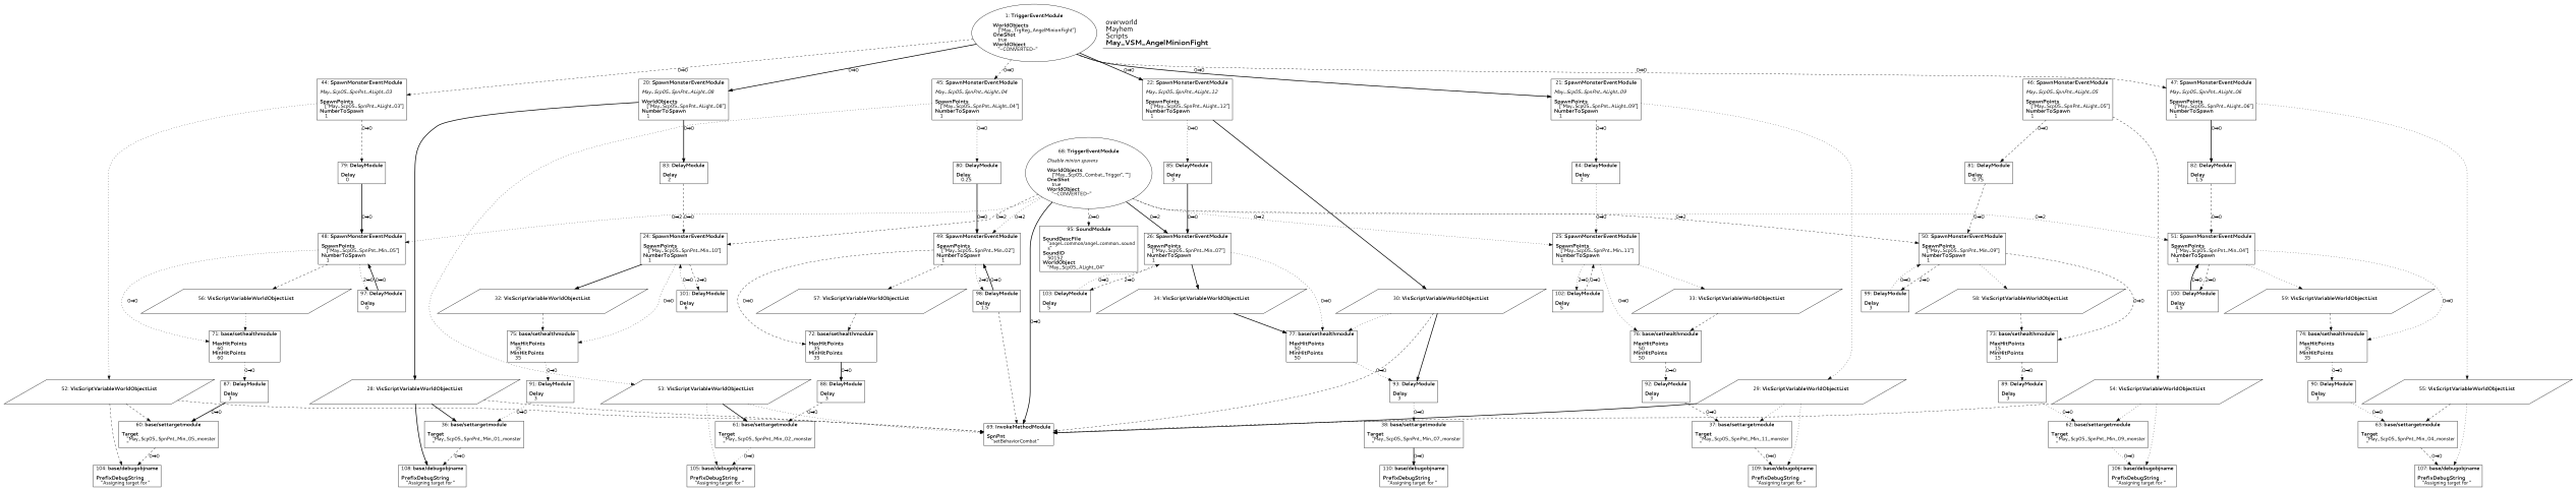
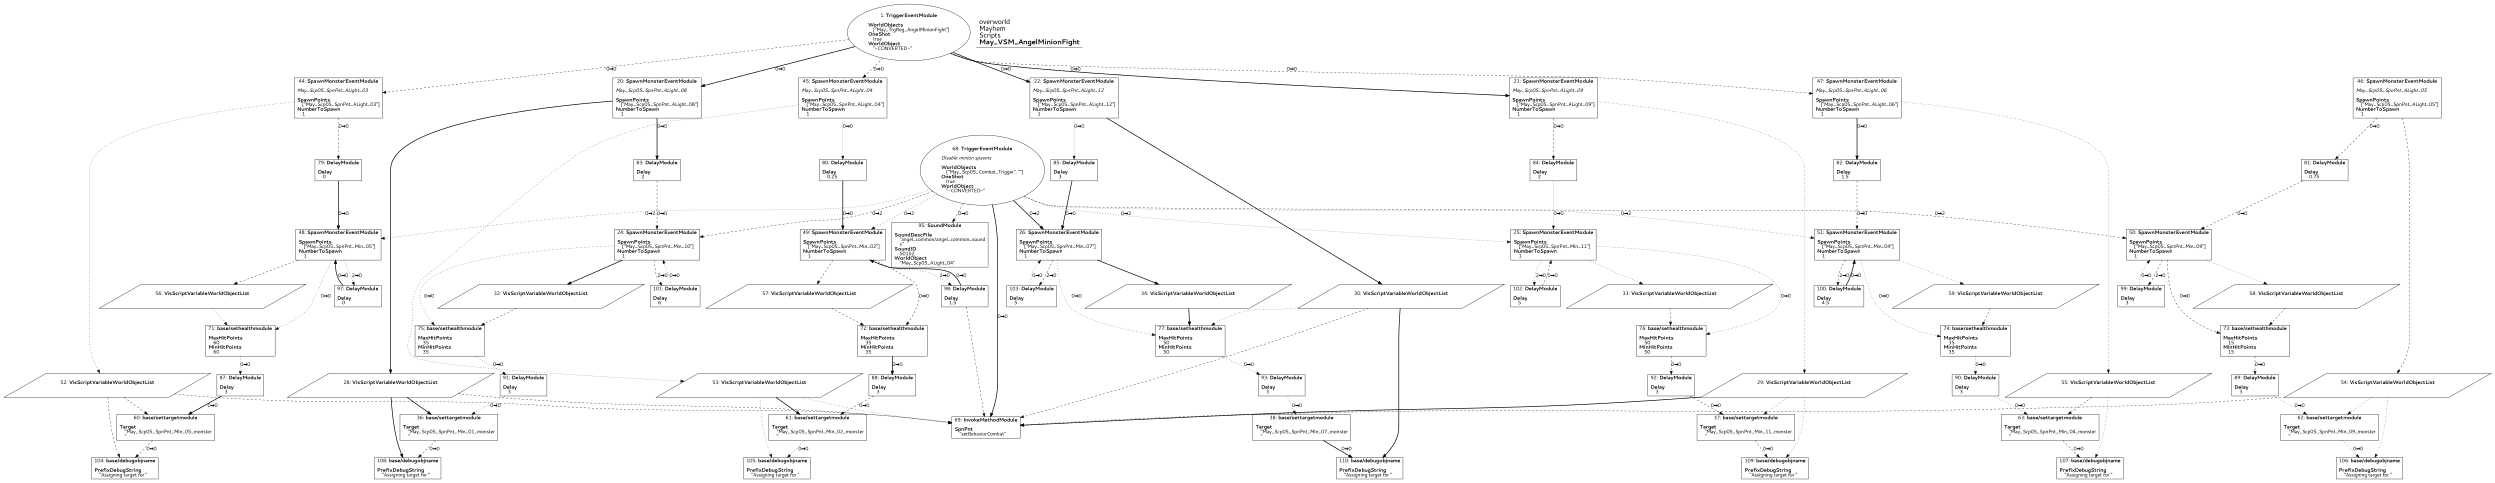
  digraph {
    fontname="Segoe UI"
    splines=spline
    node [fontname="Segoe UI" shape=box]
    edge [fontname="Segoe UI" style=dotted]
    n1 [label=<1: <b>TriggerEventModule</b><br/><br/><b>WorldObjects</b><br align="left"/>    [&quot;May_TrgReg_AngelMinionFight&quot;]<br align="left"/><b>OneShot</b><br align="left"/>    true<br align="left"/><b>WorldObject</b><br align="left"/>    &quot;-CONVERTED-&quot;<br align="left"/>> shape=oval]
    n2 [label=<44: <b>SpawnMonsterEventModule</b><br/><br/><i>May_Scp05_SpnPnt_ALight_03<br align="left"/></i><br align="left"/><b>SpawnPoints</b><br align="left"/>    [&quot;May_Scp05_SpnPnt_ALight_03&quot;]<br align="left"/><b>NumberToSpawn</b><br align="left"/>    1<br align="left"/>>]
    n3 [label=<45: <b>SpawnMonsterEventModule</b><br/><br/><i>May_Scp05_SpnPnt_ALight_04<br align="left"/></i><br align="left"/><b>SpawnPoints</b><br align="left"/>    [&quot;May_Scp05_SpnPnt_ALight_04&quot;]<br align="left"/><b>NumberToSpawn</b><br align="left"/>    1<br align="left"/>>]
    n4 [label=<47: <b>SpawnMonsterEventModule</b><br/><br/><i>May_Scp05_SpnPnt_ALight_06<br align="left"/></i><br align="left"/><b>SpawnPoints</b><br align="left"/>    [&quot;May_Scp05_SpnPnt_ALight_06&quot;]<br align="left"/><b>NumberToSpawn</b><br align="left"/>    1<br align="left"/>>]
-   n5 [label=<20: <b>SpawnMonsterEventModule</b><br/><br/><i>May_Scp05_SpnPnt_ALight_08<br align="left"/></i><br align="left"/><b>WorldObjects</b><br align="left"/>    [&quot;May_Scp05_SpnPnt_ALight_08&quot;]<br align="left"/><b>NumberToSpawn</b><br align="left"/>    1<br align="left"/>>]
+   n5 [label=<20: <b>SpawnMonsterEventModule</b><br/><br/><i>May_Scp05_SpnPnt_ALight_08<br align="left"/></i><br align="left"/><b>SpawnPoints</b><br align="left"/>    [&quot;May_Scp05_SpnPnt_ALight_08&quot;]<br align="left"/><b>NumberToSpawn</b><br align="left"/>    1<br align="left"/>>]
    n6 [label=<21: <b>SpawnMonsterEventModule</b><br/><br/><i>May_Scp05_SpnPnt_ALight_09<br align="left"/></i><br align="left"/><b>SpawnPoints</b><br align="left"/>    [&quot;May_Scp05_SpnPnt_ALight_09&quot;]<br align="left"/><b>NumberToSpawn</b><br align="left"/>    1<br align="left"/>>]
    n7 [label=<22: <b>SpawnMonsterEventModule</b><br/><br/><i>May_Scp05_SpnPnt_ALight_12<br align="left"/></i><br align="left"/><b>SpawnPoints</b><br align="left"/>    [&quot;May_Scp05_SpnPnt_ALight_12&quot;]<br align="left"/><b>NumberToSpawn</b><br align="left"/>    1<br align="left"/>>]
    n8 [label=<79: <b>DelayModule</b><br/><br/><b>Delay</b><br align="left"/>    0<br align="left"/>>]
    n9 [label=<52: <b>VisScriptVariableWorldObjectList</b><br/><br/>> shape=parallelogram]
    n10 [label=<80: <b>DelayModule</b><br/><br/><b>Delay</b><br align="left"/>    0.25<br align="left"/>>]
    n11 [label=<53: <b>VisScriptVariableWorldObjectList</b><br/><br/>> shape=parallelogram]
    n12 [label=<82: <b>DelayModule</b><br/><br/><b>Delay</b><br align="left"/>    1.5<br align="left"/>>]
    n13 [label=<55: <b>VisScriptVariableWorldObjectList</b><br/><br/>> shape=parallelogram]
    n14 [label=<83: <b>DelayModule</b><br/><br/><b>Delay</b><br align="left"/>    2<br align="left"/>>]
    n15 [label=<28: <b>VisScriptVariableWorldObjectList</b><br/><br/>> shape=parallelogram]
    n16 [label=<84: <b>DelayModule</b><br/><br/><b>Delay</b><br align="left"/>    2<br align="left"/>>]
    n17 [label=<29: <b>VisScriptVariableWorldObjectList</b><br/><br/>> shape=parallelogram]
    n18 [label=<85: <b>DelayModule</b><br/><br/><b>Delay</b><br align="left"/>    3<br align="left"/>>]
    n19 [label=<30: <b>VisScriptVariableWorldObjectList</b><br/><br/>> shape=parallelogram]
    n20 [label=<48: <b>SpawnMonsterEventModule</b><br/><br/><b>SpawnPoints</b><br align="left"/>    [&quot;May_Scp05_SpnPnt_Min_05&quot;]<br align="left"/><b>NumberToSpawn</b><br align="left"/>    1<br align="left"/>>]
    n21 [label=<69: <b>InvokeMethodModule</b><br/><br/><b>SpnPnt</b><br align="left"/>    &quot;setBehaviorCombat&quot;<br align="left"/>>]
    n22 [label=<60: <b>base/settargetmodule</b><br/><br/><b>Target</b><br align="left"/>    &quot;May_Scp05_SpnPnt_Min_05_monster<br align="left"/>    &quot;<br align="left"/>>]
    n23 [label=<104: <b>base/debugobjname</b><br/><br/><b>PrefixDebugString</b><br align="left"/>    &quot;Assigning target for &quot;<br align="left"/>>]
    n24 [label=<49: <b>SpawnMonsterEventModule</b><br/><br/><b>SpawnPoints</b><br align="left"/>    [&quot;May_Scp05_SpnPnt_Min_02&quot;]<br align="left"/><b>NumberToSpawn</b><br align="left"/>    1<br align="left"/>>]
    n25 [label=<61: <b>base/settargetmodule</b><br/><br/><b>Target</b><br align="left"/>    &quot;May_Scp05_SpnPnt_Min_02_monster<br align="left"/>    &quot;<br align="left"/>>]
    n26 [label=<105: <b>base/debugobjname</b><br/><br/><b>PrefixDebugString</b><br align="left"/>    &quot;Assigning target for &quot;<br align="left"/>>]
    n27 [label=<51: <b>SpawnMonsterEventModule</b><br/><br/><b>SpawnPoints</b><br align="left"/>    [&quot;May_Scp05_SpnPnt_Min_04&quot;]<br align="left"/><b>NumberToSpawn</b><br align="left"/>    1<br align="left"/>>]
    n28 [label=<63: <b>base/settargetmodule</b><br/><br/><b>Target</b><br align="left"/>    &quot;May_Scp05_SpnPnt_Min_04_monster<br align="left"/>    &quot;<br align="left"/>>]
    n29 [label=<107: <b>base/debugobjname</b><br/><br/><b>PrefixDebugString</b><br align="left"/>    &quot;Assigning target for &quot;<br align="left"/>>]
    n30 [label=<24: <b>SpawnMonsterEventModule</b><br/><br/><b>SpawnPoints</b><br align="left"/>    [&quot;May_Scp05_SpnPnt_Min_10&quot;]<br align="left"/><b>NumberToSpawn</b><br align="left"/>    1<br align="left"/>>]
    n31 [label=<36: <b>base/settargetmodule</b><br/><br/><b>Target</b><br align="left"/>    &quot;May_Scp05_SpnPnt_Min_01_monster<br align="left"/>    &quot;<br align="left"/>>]
    n32 [label=<108: <b>base/debugobjname</b><br/><br/><b>PrefixDebugString</b><br align="left"/>    &quot;Assigning target for &quot;<br align="left"/>>]
    n33 [label=<25: <b>SpawnMonsterEventModule</b><br/><br/><b>SpawnPoints</b><br align="left"/>    [&quot;May_Scp05_SpnPnt_Min_11&quot;]<br align="left"/><b>NumberToSpawn</b><br align="left"/>    1<br align="left"/>>]
    n34 [label=<37: <b>base/settargetmodule</b><br/><br/><b>Target</b><br align="left"/>    &quot;May_Scp05_SpnPnt_Min_11_monster<br align="left"/>    &quot;<br align="left"/>>]
    n35 [label=<109: <b>base/debugobjname</b><br/><br/><b>PrefixDebugString</b><br align="left"/>    &quot;Assigning target for &quot;<br align="left"/>>]
    n36 [label=<26: <b>SpawnMonsterEventModule</b><br/><br/><b>SpawnPoints</b><br align="left"/>    [&quot;May_Scp05_SpnPnt_Min_07&quot;]<br align="left"/><b>NumberToSpawn</b><br align="left"/>    1<br align="left"/>>]
    n37 [label=<110: <b>base/debugobjname</b><br/><br/><b>PrefixDebugString</b><br align="left"/>    &quot;Assigning target for &quot;<br align="left"/>>]
    n38 [label=<77: <b>base/sethealthmodule</b><br/><br/><b>MaxHitPoints</b><br align="left"/>    50<br align="left"/><b>MinHitPoints</b><br align="left"/>    50<br align="left"/>>]
    n39 [label=<75: <b>base/sethealthmodule</b><br/><br/><b>MaxHitPoints</b><br align="left"/>    35<br align="left"/><b>MinHitPoints</b><br align="left"/>    35<br align="left"/>>]
    n40 [label=<101: <b>DelayModule</b><br/><br/><b>Delay</b><br align="left"/>    6<br align="left"/>>]
    n41 [label=<32: <b>VisScriptVariableWorldObjectList</b><br/><br/>> shape=parallelogram]
    n42 [label=<76: <b>base/sethealthmodule</b><br/><br/><b>MaxHitPoints</b><br align="left"/>    50<br align="left"/><b>MinHitPoints</b><br align="left"/>    50<br align="left"/>>]
    n43 [label=<102: <b>DelayModule</b><br/><br/><b>Delay</b><br align="left"/>    5<br align="left"/>>]
    n44 [label=<33: <b>VisScriptVariableWorldObjectList</b><br/><br/>> shape=parallelogram]
    n45 [label=<103: <b>DelayModule</b><br/><br/><b>Delay</b><br align="left"/>    5<br align="left"/>>]
    n46 [label=<34: <b>VisScriptVariableWorldObjectList</b><br/><br/>> shape=parallelogram]
    n47 [label=<38: <b>base/settargetmodule</b><br/><br/><b>Target</b><br align="left"/>    &quot;May_Scp05_SpnPnt_Min_07_monster<br align="left"/>    &quot;<br align="left"/>>]
    n48 [label=<91: <b>DelayModule</b><br/><br/><b>Delay</b><br align="left"/>    3<br align="left"/>>]
    n49 [label=<92: <b>DelayModule</b><br/><br/><b>Delay</b><br align="left"/>    3<br align="left"/>>]
    n50 [label=<93: <b>DelayModule</b><br/><br/><b>Delay</b><br align="left"/>    3<br align="left"/>>]
    n51 [label=<71: <b>base/sethealthmodule</b><br/><br/><b>MaxHitPoints</b><br align="left"/>    60<br align="left"/><b>MinHitPoints</b><br align="left"/>    60<br align="left"/>>]
    n52 [label=<97: <b>DelayModule</b><br/><br/><b>Delay</b><br align="left"/>    0<br align="left"/>>]
    n53 [label=<56: <b>VisScriptVariableWorldObjectList</b><br/><br/>> shape=parallelogram]
    n54 [label=<72: <b>base/sethealthmodule</b><br/><br/><b>MaxHitPoints</b><br align="left"/>    35<br align="left"/><b>MinHitPoints</b><br align="left"/>    35<br align="left"/>>]
    n55 [label=<98: <b>DelayModule</b><br/><br/><b>Delay</b><br align="left"/>    1.5<br align="left"/>>]
    n56 [label=<57: <b>VisScriptVariableWorldObjectList</b><br/><br/>> shape=parallelogram]
    n57 [label=<46: <b>SpawnMonsterEventModule</b><br/><br/><i>May_Scp05_SpnPnt_ALight_05<br align="left"/></i><br align="left"/><b>SpawnPoints</b><br align="left"/>    [&quot;May_Scp05_SpnPnt_ALight_05&quot;]<br align="left"/><b>NumberToSpawn</b><br align="left"/>    1<br align="left"/>>]
    n58 [label=<81: <b>DelayModule</b><br/><br/><b>Delay</b><br align="left"/>    0.75<br align="left"/>>]
    n59 [label=<54: <b>VisScriptVariableWorldObjectList</b><br/><br/>> shape=parallelogram]
    n60 [label=<50: <b>SpawnMonsterEventModule</b><br/><br/><b>SpawnPoints</b><br align="left"/>    [&quot;May_Scp05_SpnPnt_Min_09&quot;]<br align="left"/><b>NumberToSpawn</b><br align="left"/>    1<br align="left"/>>]
    n61 [label=<62: <b>base/settargetmodule</b><br/><br/><b>Target</b><br align="left"/>    &quot;May_Scp05_SpnPnt_Min_09_monster<br align="left"/>    &quot;<br align="left"/>>]
    n62 [label=<106: <b>base/debugobjname</b><br/><br/><b>PrefixDebugString</b><br align="left"/>    &quot;Assigning target for &quot;<br align="left"/>>]
    n63 [label=<73: <b>base/sethealthmodule</b><br/><br/><b>MaxHitPoints</b><br align="left"/>    15<br align="left"/><b>MinHitPoints</b><br align="left"/>    15<br align="left"/>>]
    n64 [label=<99: <b>DelayModule</b><br/><br/><b>Delay</b><br align="left"/>    3<br align="left"/>>]
    n65 [label=<58: <b>VisScriptVariableWorldObjectList</b><br/><br/>> shape=parallelogram]
    n66 [label=<74: <b>base/sethealthmodule</b><br/><br/><b>MaxHitPoints</b><br align="left"/>    35<br align="left"/><b>MinHitPoints</b><br align="left"/>    35<br align="left"/>>]
    n67 [label=<100: <b>DelayModule</b><br/><br/><b>Delay</b><br align="left"/>    4.5<br align="left"/>>]
    n68 [label=<59: <b>VisScriptVariableWorldObjectList</b><br/><br/>> shape=parallelogram]
    n69 [label=<87: <b>DelayModule</b><br/><br/><b>Delay</b><br align="left"/>    3<br align="left"/>>]
    n70 [label=<88: <b>DelayModule</b><br/><br/><b>Delay</b><br align="left"/>    3<br align="left"/>>]
    n71 [label=<89: <b>DelayModule</b><br/><br/><b>Delay</b><br align="left"/>    3<br align="left"/>>]
    n72 [label=<90: <b>DelayModule</b><br/><br/><b>Delay</b><br align="left"/>    3<br align="left"/>>]
    n73 [label=<68: <b>TriggerEventModule</b><br/><br/><i>Disable minion spawns<br align="left"/></i><br align="left"/><b>WorldObjects</b><br align="left"/>    [&quot;May_Scp05_Combat_Trigger&quot;, &quot;&quot;]<br align="left"/><b>OneShot</b><br align="left"/>    true<br align="left"/><b>WorldObject</b><br align="left"/>    &quot;-CONVERTED-&quot;<br align="left"/>> shape=oval]
    n74 [label=<95: <b>SoundModule</b><br/><br/><b>SoundDescFile</b><br align="left"/>    &quot;angel_common/angel_common_sound<br align="left"/>    s&quot;<br align="left"/><b>SoundID</b><br align="left"/>    50152<br align="left"/><b>WorldObject</b><br align="left"/>    &quot;May_Scp05_ALight_04&quot;<br align="left"/>>]
    n75 [label=<<font point-size="20">overworld<br align="left"/>Mayhem<br align="left"/>Scripts<br align="left"/><b>May_VSM_AngelMinionFight</b><br align="left"/></font>> shape=underline]
    n1 -> n2 [label="0→0" style=dashed]
    n1 -> n3 [label="0→0" style=dashed]
    n1 -> n4 [label="0→0" style=dashed]
    n1 -> n5 [label="0→0" style=bold]
    n1 -> n6 [label="0→0" style=bold]
    n1 -> n7 [label="0→0" style=bold]
    n2 -> n8 [label="0→0" style=dashed]
    n2 -> n9
    n3 -> n10 [label="0→0"]
    n3 -> n11
    n4 -> n12 [label="0→0" style=bold]
    n4 -> n13
    n5 -> n14 [label="0→0" style=bold]
    n5 -> n15 [style=bold]
    n6 -> n16 [label="0→0" style=dashed]
    n6 -> n17
    n7 -> n18 [label="0→0"]
    n7 -> n19 [style=bold]
    n8 -> n20 [label="0→0" style=bold]
    n9 -> n21 [style=dashed]
    n9 -> n22 [style=dashed]
    n9 -> n23 [style=dashed]
    n10 -> n24 [label="0→0" style=bold]
    n11 -> n21
    n11 -> n25 [style=bold]
    n11 -> n26
    n12 -> n27 [label="0→0" style=dashed]
    n13 -> n28 [style=dashed]
    n13 -> n29
    n14 -> n30 [label="0→0" style=dashed]
    n15 -> n21 [style=dashed]
    n15 -> n31 [style=bold]
    n15 -> n32 [style=bold]
    n16 -> n33 [label="0→0"]
    n17 -> n21 [style=bold]
    n17 -> n34
    n17 -> n35
    n18 -> n36 [label="0→0" style=bold]
    n19 -> n21 [style=dashed]
-   n19 -> n50 [style=bold]
+   n19 -> n37 [style=bold]
    n19 -> n38
    n20 -> n51 [label="0→0"]
    n20 -> n52 [label="2→0"]
    n20 -> n53 [style=dashed]
    n22 -> n23 [label="0→0" style=dashed]
    n24 -> n54 [label="0→0" style=dashed]
    n24 -> n55 [label="2→0"]
    n24 -> n56 [style=dashed]
    n25 -> n26 [label="0→0"]
    n27 -> n66 [label="0→0"]
    n27 -> n67 [label="2→0" style=dashed]
    n27 -> n68
    n28 -> n29 [label="0→0" style=dashed]
    n30 -> n39 [label="0→0"]
    n30 -> n40 [label="2→0" style=dashed]
    n30 -> n41 [style=bold]
    n31 -> n32 [label="0→0" style=dashed]
    n33 -> n42 [label="0→0"]
    n33 -> n43 [label="2→0"]
    n33 -> n44
    n34 -> n35 [label="0→0" style=dashed]
    n36 -> n38 [label="0→0"]
    n36 -> n45 [label="2→0" style=dashed]
    n36 -> n46 [style=bold]
    n38 -> n50 [label="0→0"]
    n39 -> n48 [label="0→0"]
    n40 -> n30 [label="0→0"]
    n41 -> n39 [style=dashed]
    n42 -> n49 [label="0→0" style=dashed]
    n43 -> n33 [label="0→0" style=dashed]
    n44 -> n42 [style=dashed]
    n45 -> n36 [label="0→0"]
    n46 -> n38 [style=bold]
    n47 -> n37 [label="0→0" style=bold]
    n48 -> n31 [label="0→0"]
    n49 -> n34 [label="0→0" style=dashed]
    n50 -> n47 [label="0→0"]
    n51 -> n69 [label="0→0"]
    n52 -> n20 [label="0→0" style=bold]
    n53 -> n51
    n54 -> n70 [label="0→0" style=bold]
    n55 -> n21 [style=dashed]
    n55 -> n24 [label="0→0" style=bold]
    n56 -> n54 [style=dashed]
    n57 -> n58 [label="0→0" style=dashed]
    n57 -> n59 [style=dashed]
    n58 -> n60 [label="0→0" style=dashed]
    n59 -> n21 [style=dashed]
    n59 -> n61
    n59 -> n62
    n60 -> n63 [label="0→0" style=dashed]
    n60 -> n64 [label="2→0" style=dashed]
    n60 -> n65
    n61 -> n62 [label="0→0"]
    n63 -> n71 [label="0→0" style=dashed]
    n64 -> n60 [label="0→0"]
    n65 -> n63 [style=dashed]
    n66 -> n72 [label="0→0"]
    n67 -> n27 [label="0→0" style=bold]
    n68 -> n66 [style=dashed]
    n69 -> n22 [label="0→0" style=bold]
    n70 -> n25 [label="0→0" style=dashed]
    n71 -> n61 [label="0→0"]
    n72 -> n28 [label="0→0"]
    n73 -> n20 [label="0→2"]
    n73 -> n21 [label="0→0" style=bold]
    n73 -> n24 [label="0→2"]
    n73 -> n27 [label="0→2"]
    n73 -> n30 [label="0→2" style=dashed]
    n73 -> n33 [label="0→2"]
    n73 -> n36 [label="0→2" style=bold]
    n73 -> n60 [label="0→2" style=dashed]
    n73 -> n74 [label="0→0" style=dashed]
  }
